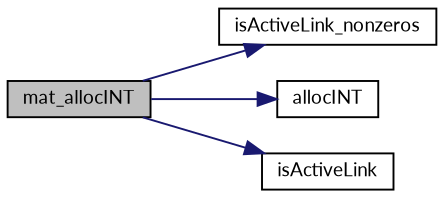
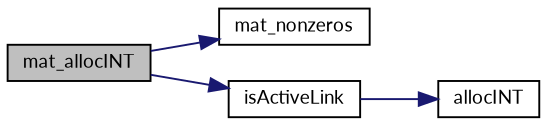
  digraph {
    fontname=Lato
    rankdir=LR
    node [color=black fillcolor=white fontname=Lato fontsize=10 shape=record style=filled]
    edge [color=midnightblue fontname=Lato fontsize=10 labelfontname=Helvetica labelfontsize=10 style=solid]
    n1 [fillcolor=grey75 fontcolor=black height=0.2 label=mat_allocINT width=0.4]
-   n2 [height=0.2 label=isActiveLink_nonzeros width=0.4]
+   n2 [height=0.2 label=mat_nonzeros width=0.4]
    n3 [height=0.2 label=allocINT width=0.4]
    n4 [height=0.2 label=isActiveLink width=0.4]
    n1 -> n2
-   n1 -> n3
+   n4 -> n3
    n1 -> n4
  }
